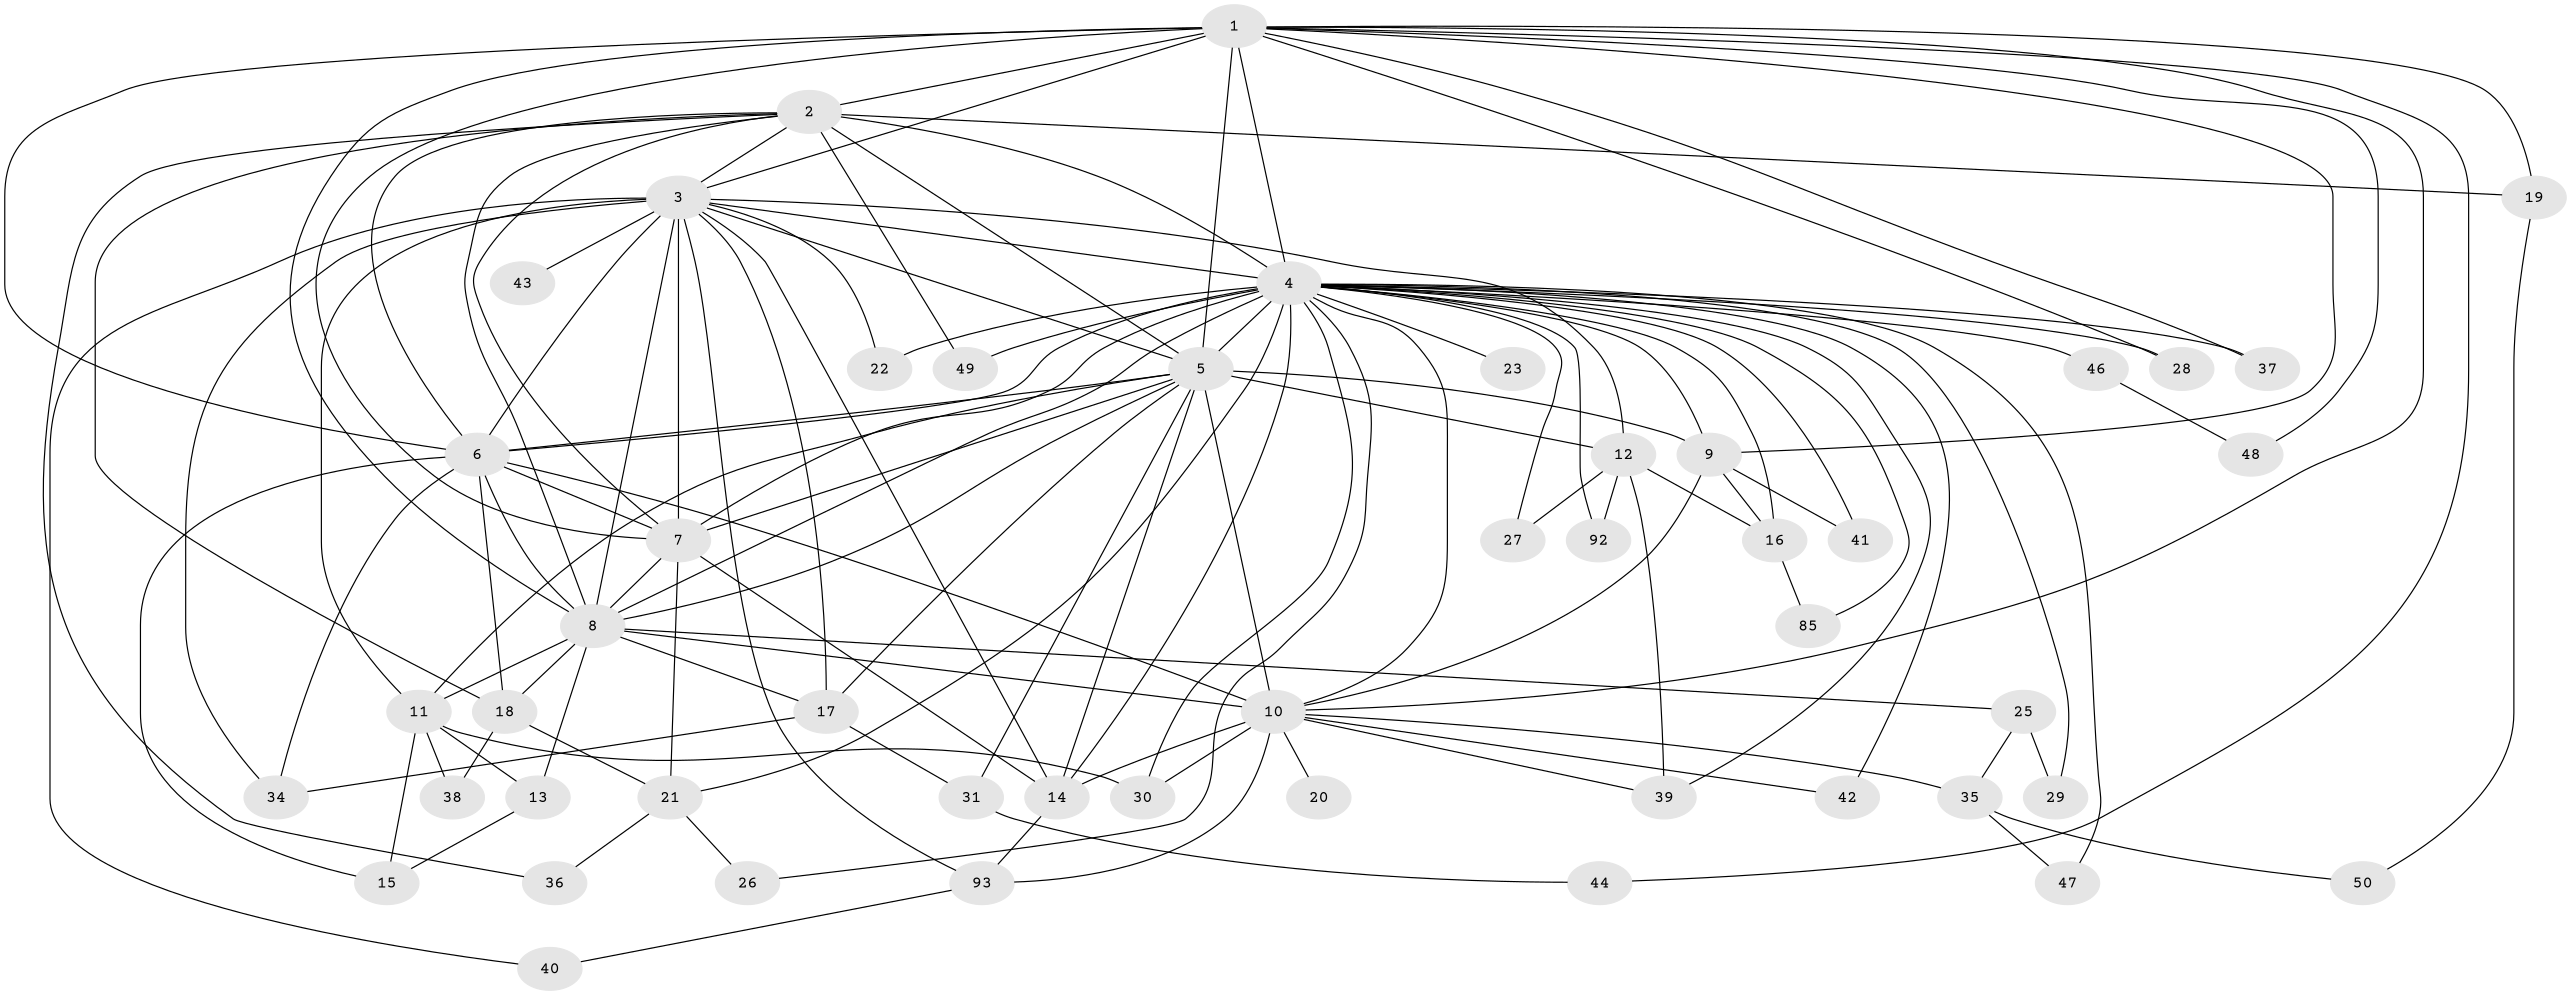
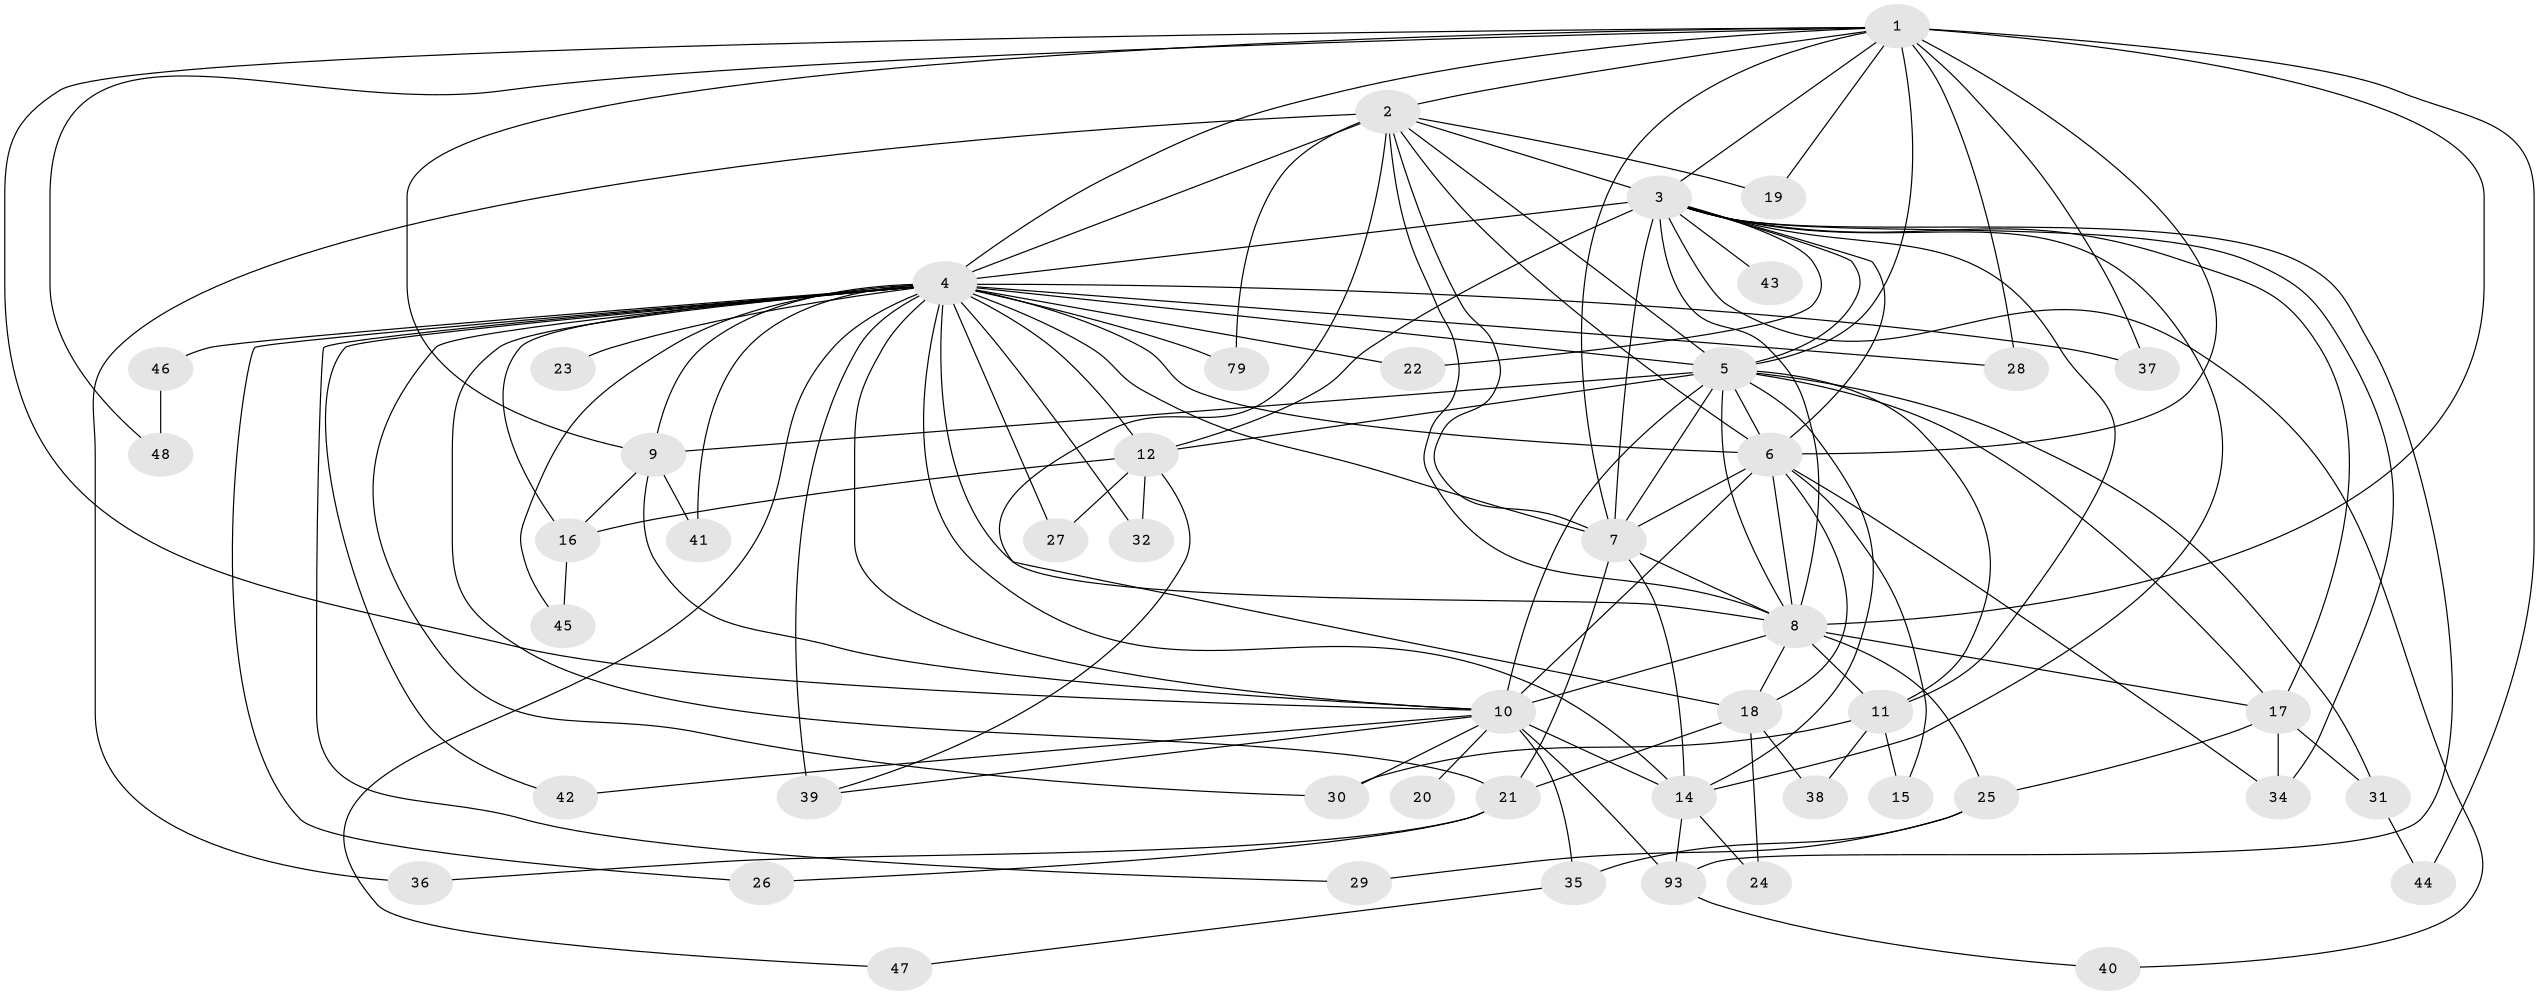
  graph {
    fontname="Courier Prime"
    node [color=gray90 fontname="Courier Prime" style=filled]
    edge [fontname="Courier Prime" weight=1.0]
    1
    2
    3
    4
    5
    6
    7
    8
    9
    10
    19
    28
    37
    44
    48
    18
    36
-   49
+   49 [label=79]
    11
    12
    14
    17
    22
    n24 [label=93]
    34
    40
    43
    16
    21
    23
    26
    27
    29
    30
-   32 [label=92]
+   32
    39
    41
    42
-   45 [label=85]
+   45
    46
    47
    31
    15
-   13
    25
    20
    35
-   50
    38
+   24
    1 -- 2
    1 -- 3
    1 -- 4 [weight=2.0]
    1 -- 5 [weight=2.0]
    1 -- 6 [weight=2.0]
    1 -- 7
    1 -- 8 [weight=2.0]
    1 -- 9
    1 -- 10
    1 -- 19
    1 -- 28
    1 -- 37
    1 -- 44
    1 -- 48
    2 -- 3
    2 -- 4 [weight=2.0]
    2 -- 5 [weight=2.0]
    2 -- 6
    2 -- 7 [weight=2.0]
    2 -- 8
    2 -- 19
    2 -- 18
    2 -- 36
    2 -- 49
    3 -- 4 [weight=4.0]
    3 -- 5 [weight=3.0]
    3 -- 6 [weight=3.0]
    3 -- 7 [weight=10.0]
    3 -- 8 [weight=3.0]
    3 -- 11
    3 -- 12
    3 -- 14
    3 -- 17
    3 -- 22
    3 -- n24
    3 -- 34
    3 -- 40
    3 -- 43
    4 -- 5 [weight=4.0]
    4 -- 6 [weight=2.0]
    4 -- 7 [weight=2.0]
    4 -- 8 [weight=3.0]
    4 -- 9
    4 -- 10 [weight=5.0]
    4 -- 28
    4 -- 37
    4 -- 49
+   4 -- 12
    4 -- 14
    4 -- 22
    4 -- 16
    4 -- 21
    4 -- 23
    4 -- 26
    4 -- 27
    4 -- 29
    4 -- 30
    4 -- 32
    4 -- 39
    4 -- 41
    4 -- 42
    4 -- 45
    4 -- 46
    4 -- 47
    5 -- 6 [weight=3.0]
    5 -- 7 [weight=3.0]
    5 -- 8 [weight=2.0]
    5 -- 9 [weight=2.0]
    5 -- 10 [weight=21.0]
    5 -- 11
    5 -- 12 [weight=2.0]
    5 -- 14
    5 -- 17
    5 -- 31
    6 -- 7
    6 -- 8
    6 -- 10
    6 -- 18
    6 -- 34
    6 -- 15
    7 -- 8
    7 -- 14
    7 -- 21
    8 -- 10
    8 -- 18
    8 -- 11
    8 -- 17
-   8 -- 13
    8 -- 25
    9 -- 10
    9 -- 16
    9 -- 41
    10 -- 14 [weight=2.0]
    10 -- n24
    10 -- 30
    10 -- 39
    10 -- 42
    10 -- 20 [weight=2.0]
    10 -- 35
-   19 -- 50
    18 -- 21
    18 -- 38
+   18 -- 24
    11 -- 30
    11 -- 15
-   11 -- 13
    11 -- 38
    12 -- 16
    12 -- 27
    12 -- 32
    12 -- 39
    14 -- n24
+   14 -- 24
    17 -- 34
    17 -- 31
+   17 -- 25
    n24 -- 40
    16 -- 45
    21 -- 36
    21 -- 26
    46 -- 48
    31 -- 44
-   13 -- 15
    25 -- 29
    25 -- 35
    35 -- 47
-   35 -- 50
  }
